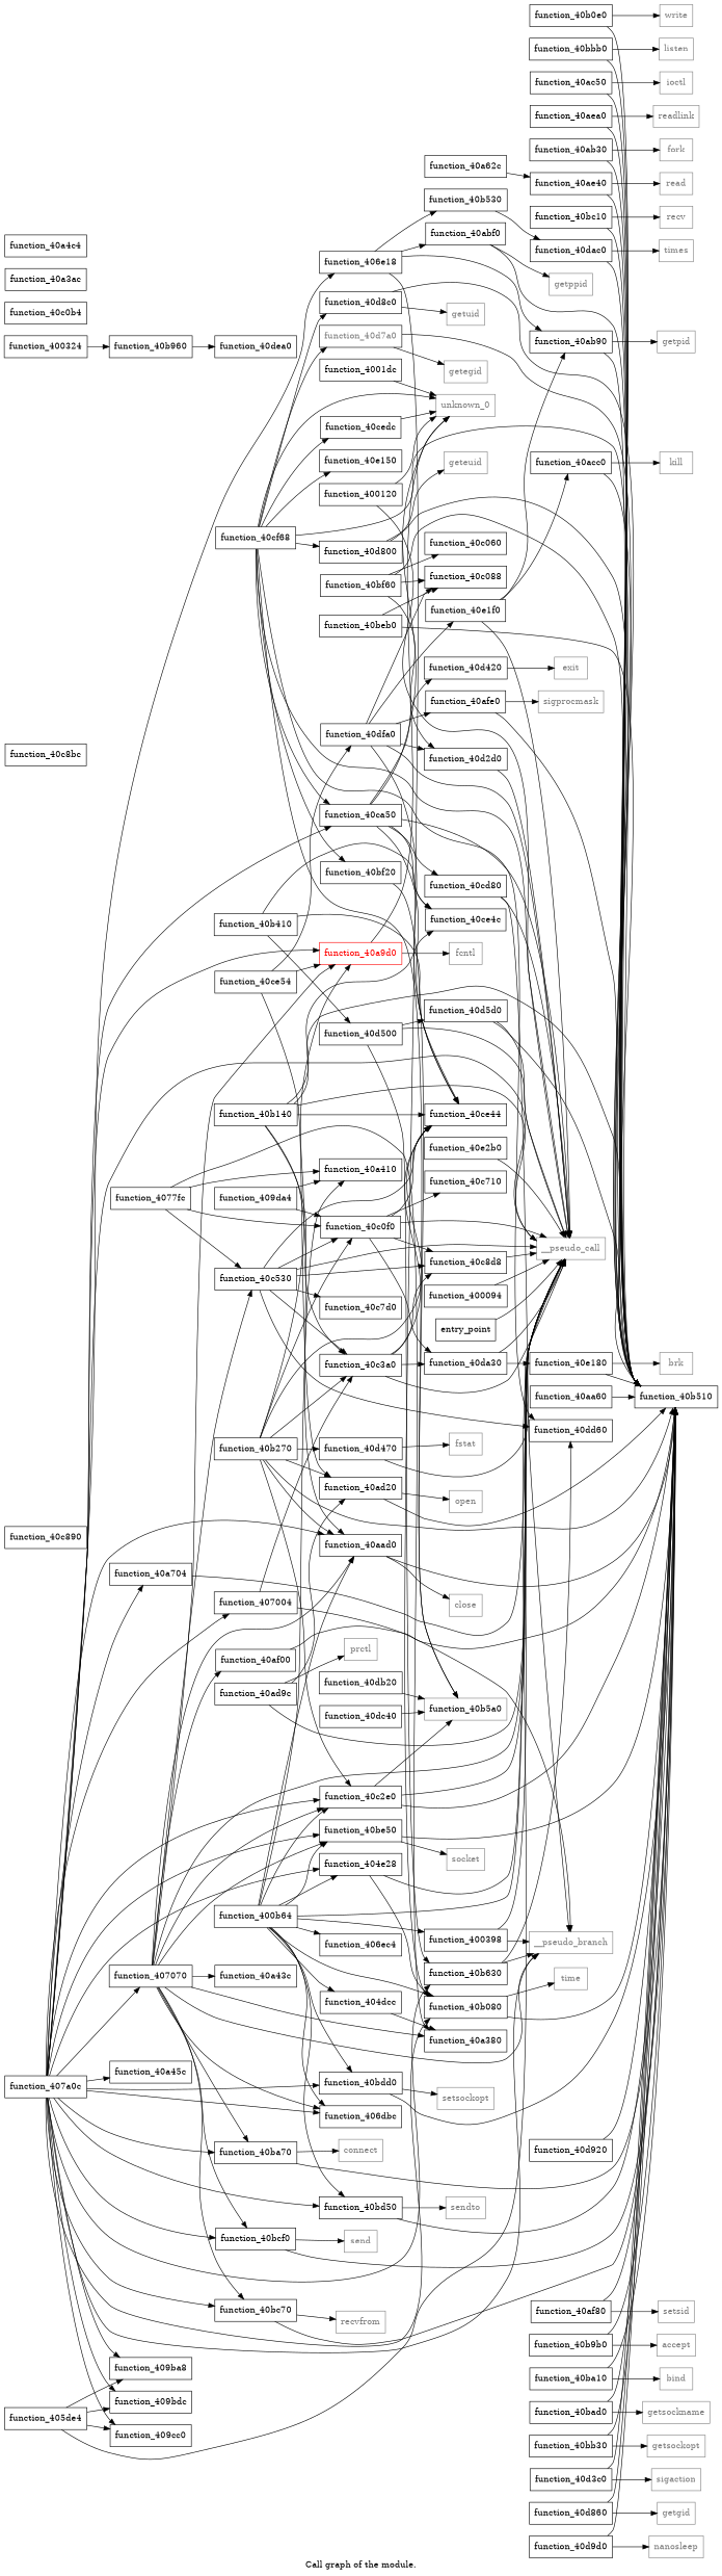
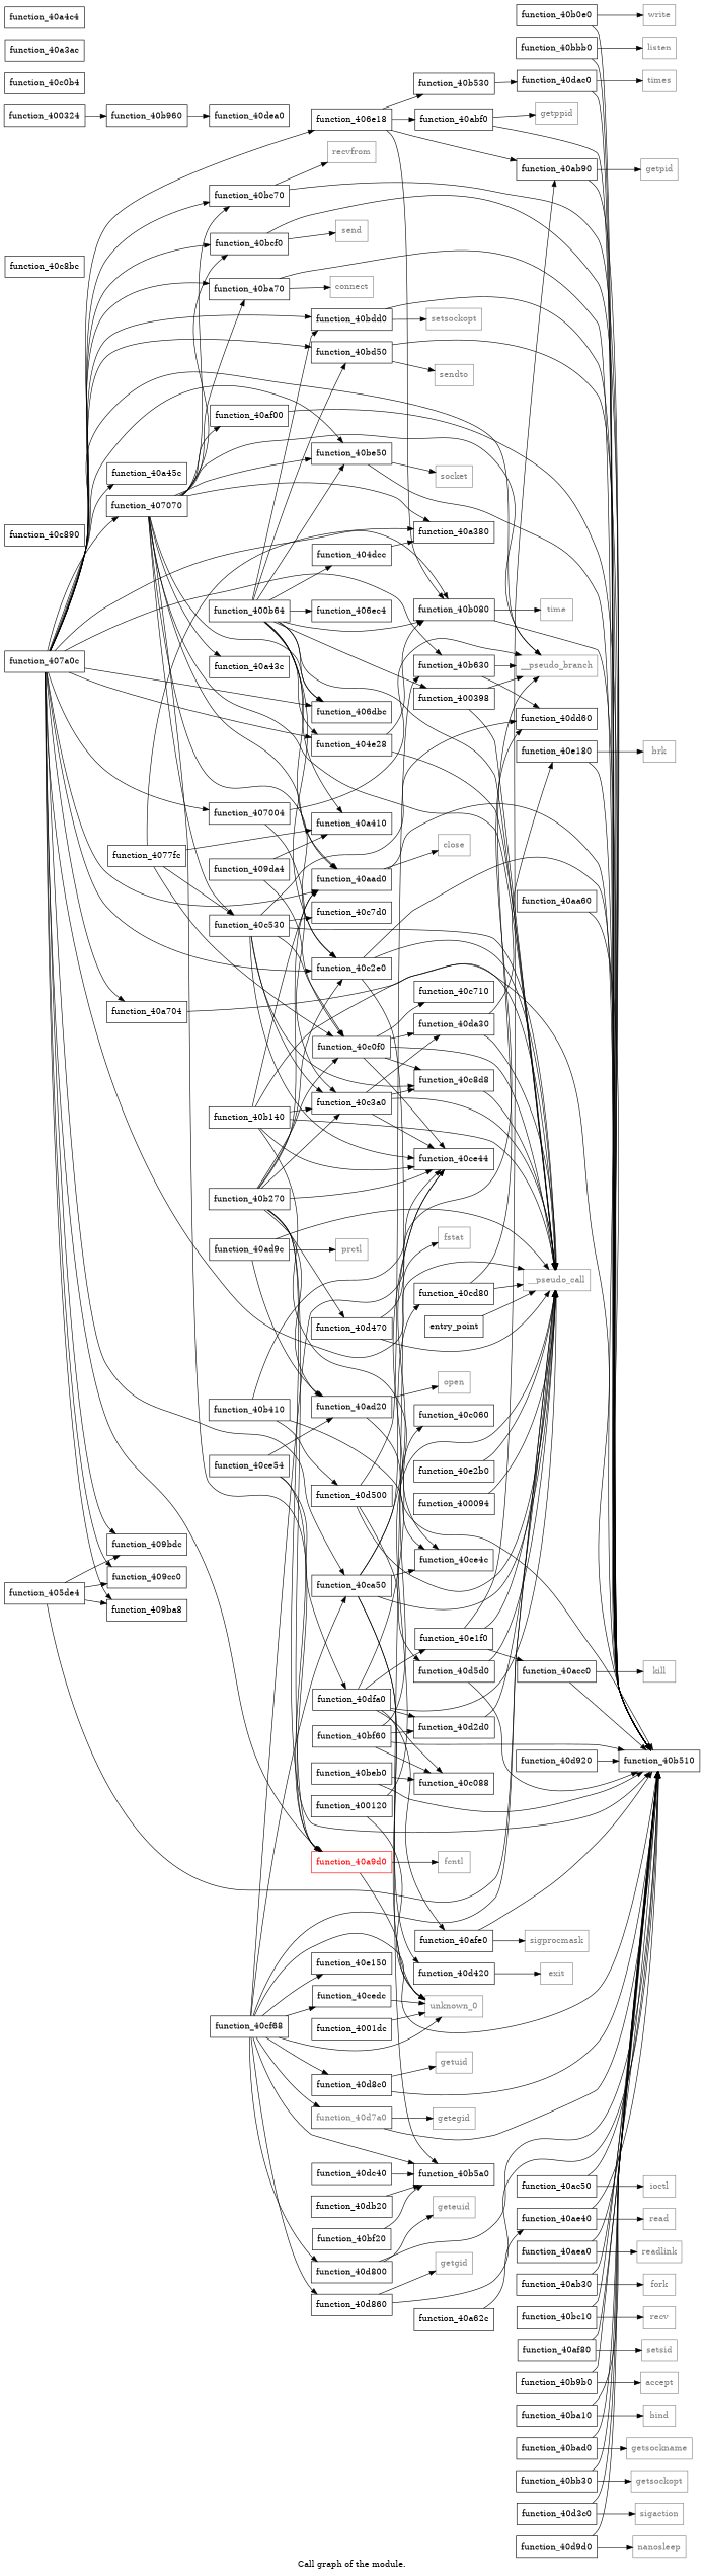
  digraph {
    label="Call graph of the module."
    rankdir=LR
    node [shape=record]
    n1 [label="{function_40cd80}"]
    n2 [color=gray50 fontcolor=gray50 label="{__pseudo_call}"]
    n3 [color=gray50 fontcolor=gray50 label="{__pseudo_branch}"]
    n4 [label="{function_40b0e0}"]
    n5 [label="{function_40b510}"]
    n6 [color=gray50 fontcolor=gray50 label="{write}"]
    n7 [label="{function_40bbb0}"]
    n8 [color=gray50 fontcolor=gray50 label="{listen}"]
    n9 [label="{function_40abf0}"]
    n10 [color=gray50 fontcolor=gray50 label="{getppid}"]
    n11 [label="{function_40ac50}"]
    n12 [color=gray50 fontcolor=gray50 label="{ioctl}"]
-   n13 [label="{function_40b5a0}" color=gray50]
+   n13 [label="{function_40b5a0}"]
    n14 [label="{function_40c7d0}"]
    n15 [label="{function_40acc0}"]
    n16 [color=gray50 fontcolor=gray50 label="{kill}"]
    n17 [label="{function_40ad20}"]
    n18 [color=gray50 fontcolor=gray50 label="{open}"]
    n19 [label="{function_40ad9c}"]
    n20 [color=gray50 fontcolor=gray50 label="{prctl}"]
    n21 [label="{function_40ae40}"]
    n22 [color=gray50 fontcolor=gray50 label="{read}"]
    n23 [label="{function_40aea0}"]
    n24 [color=gray50 fontcolor=gray50 label="{readlink}"]
    n25 [label="{function_40af00}"]
    n26 [label="{function_40c890}"]
    n27 [color=red fontcolor=red label="{function_40a9d0}"]
    n28 [color=gray50 fontcolor=gray50 label="{unknown_0}"]
    n29 [color=gray50 fontcolor=gray50 label="{fcntl}"]
    n30 [label="{function_40ab30}"]
    n31 [color=gray50 fontcolor=gray50 label="{fork}"]
    n32 [label="{function_40ab90}"]
    n33 [color=gray50 fontcolor=gray50 label="{getpid}"]
    n34 [label="{function_40aa60}"]
    n35 [label="{function_40aad0}"]
    n36 [color=gray50 fontcolor=gray50 label="{close}"]
    n37 [label="{function_40c530}"]
    n38 [label="{function_40c8d8}"]
    n39 [label="{function_40c0f0}"]
    n40 [label="{function_40c3a0}"]
    n41 [label="{function_40ce44}"]
    n42 [label="{function_40dd60}"]
    n43 [label="{function_40c710}"]
    n44 [label="{function_40da30}"]
    n45 [label="{function_40bc10}"]
    n46 [color=gray50 fontcolor=gray50 label="{recv}"]
    n47 [label="{function_40bdd0}"]
    n48 [color=gray50 fontcolor=gray50 label="{setsockopt}"]
    n49 [label="{function_40b630}"]
    n50 [label="{function_40af80}"]
    n51 [color=gray50 fontcolor=gray50 label="{setsid}"]
    n52 [label="{function_40b140}"]
    n53 [label="{function_40ce4c}"]
    n54 [label="{function_40bc70}"]
    n55 [color=gray50 fontcolor=gray50 label="{recvfrom}"]
    n56 [label="{function_40b270}"]
    n57 [label="{function_40c2e0}"]
    n58 [label="{function_40d470}"]
    n59 [color=gray50 fontcolor=gray50 label="{fstat}"]
    n60 [label="{function_40c8bc}"]
    n61 [label="{function_40be50}"]
    n62 [color=gray50 fontcolor=gray50 label="{socket}"]
    n63 [label="{function_40b960}"]
    n64 [label="{function_40dea0}"]
    n65 [label="{function_40beb0}"]
    n66 [label="{function_40c088}"]
    n67 [label="{function_40afe0}"]
    n68 [color=gray50 fontcolor=gray50 label="{sigprocmask}"]
    n69 [label="{function_40bcf0}"]
    n70 [color=gray50 fontcolor=gray50 label="{send}"]
    n71 [label="{function_40b410}"]
    n72 [label="{function_40d500}"]
    n73 [label="{function_40d5d0}"]
    n74 [label="{function_40bf20}"]
    n75 [label="{function_40b9b0}"]
    n76 [color=gray50 fontcolor=gray50 label="{accept}"]
    n77 [label="{function_40bd50}"]
    n78 [color=gray50 fontcolor=gray50 label="{sendto}"]
    n79 [label="{function_40b080}"]
    n80 [color=gray50 fontcolor=gray50 label="{time}"]
    n81 [label="{function_40b530}"]
    n82 [label="{function_40dac0}"]
    n83 [color=gray50 fontcolor=gray50 label="{times}"]
    n84 [label="{function_40bf60}"]
    n85 [label="{function_40c060}"]
    n86 [label="{function_40d2d0}"]
    n87 [label="{function_40ba10}"]
    n88 [color=gray50 fontcolor=gray50 label="{bind}"]
    n89 [label="{function_40ba70}"]
    n90 [color=gray50 fontcolor=gray50 label="{connect}"]
    n91 [label="{function_40c0b4}"]
    n92 [label="{function_40e180}"]
    n93 [label="{function_40bad0}"]
    n94 [color=gray50 fontcolor=gray50 label="{getsockname}"]
    n95 [label="{function_40ca50}"]
    n96 [label="{function_40d420}"]
    n97 [color=gray50 fontcolor=gray50 label="{exit}"]
    n98 [label="{function_40bb30}"]
    n99 [color=gray50 fontcolor=gray50 label="{getsockopt}"]
    n100 [label="{function_40d3c0}"]
    n101 [color=gray50 fontcolor=gray50 label="{sigaction}"]
    n102 [label="{function_40cedc}"]
    n103 [label="{function_40cf68}"]
    n104 [fontcolor=gray50 label="{function_40d7a0}"]
    n105 [label="{function_40d800}"]
    n106 [label="{function_40d860}"]
    n107 [label="{function_40d8c0}"]
    n108 [label="{function_40e150}"]
    n109 [color=gray50 fontcolor=gray50 label="{getegid}"]
    n110 [color=gray50 fontcolor=gray50 label="{geteuid}"]
    n111 [color=gray50 fontcolor=gray50 label="{getgid}"]
    n112 [color=gray50 fontcolor=gray50 label="{getuid}"]
    n113 [label="{function_40ce54}"]
    n114 [label="{function_40dfa0}"]
    n115 [label="{function_40e1f0}"]
    n116 [color=gray50 fontcolor=gray50 label="{nanosleep}"]
    n117 [color=gray50 fontcolor=gray50 label="{brk}"]
    n118 [label="{function_40d920}"]
    n119 [label="{function_40d9d0}"]
    n120 [label="{function_40db20}"]
    n121 [label="{function_40dc40}"]
    n122 [label="{function_40e2b0}"]
    n123 [label="{function_400094}"]
    n124 [label="{function_400120}"]
    n125 [label="{function_4001dc}"]
    n126 [label="{entry_point}"]
    n127 [label="{function_400324}"]
    n128 [label="{function_400398}"]
    n129 [label="{function_400b64}"]
    n130 [label="{function_404dcc}"]
    n131 [label="{function_404e28}"]
    n132 [label="{function_406dbc}"]
    n133 [label="{function_406ec4}"]
    n134 [label="{function_40a410}"]
    n135 [label="{function_40a380}"]
    n136 [label="{function_405de4}"]
    n137 [label="{function_409ba8}"]
    n138 [label="{function_409bdc}"]
    n139 [label="{function_409cc0}"]
    n140 [label="{function_406e18}"]
    n141 [label="{function_407004}"]
    n142 [label="{function_407070}"]
    n143 [label="{function_40a43c}"]
    n144 [label="{function_4077fc}"]
    n145 [label="{function_407a0c}"]
    n146 [label="{function_40a45c}"]
    n147 [label="{function_40a704}"]
    n148 [label="{function_409da4}"]
    n149 [label="{function_40a3ac}"]
    n150 [label="{function_40a4c4}"]
    n151 [label="{function_40a62c}"]
    n1 -> n2
    n1 -> n3
    n4 -> n5
    n4 -> n6
    n7 -> n5
    n7 -> n8
    n9 -> n5
    n9 -> n10
    n11 -> n5
    n11 -> n12
    n15 -> n5
    n15 -> n16
    n17 -> n5
    n17 -> n18
    n19 -> n2
    n19 -> n17
    n19 -> n20
    n21 -> n5
    n21 -> n22
    n23 -> n5
    n23 -> n24
    n25 -> n5
    n27 -> n28
    n27 -> n29
    n30 -> n5
    n30 -> n31
    n32 -> n5
    n32 -> n33
    n34 -> n5
    n35 -> n5
    n35 -> n36
    n37 -> n2
    n37 -> n14
    n37 -> n38
    n37 -> n39
    n37 -> n40
    n37 -> n41
    n37 -> n42
    n38 -> n2
    n39 -> n2
    n39 -> n38
    n39 -> n41
    n39 -> n43
    n39 -> n44
    n40 -> n2
    n40 -> n38
    n40 -> n41
    n40 -> n44
    n44 -> n2
    n44 -> n92
    n45 -> n5
    n45 -> n46
    n47 -> n5
    n47 -> n48
    n49 -> n3
    n49 -> n42
    n50 -> n5
    n50 -> n51
    n52 -> n2
    n52 -> n5
    n52 -> n35
    n52 -> n40
    n52 -> n41
    n52 -> n53
    n54 -> n5
    n54 -> n55
    n56 -> n5
    n56 -> n17
    n56 -> n27
    n56 -> n35
    n56 -> n39
    n56 -> n40
    n56 -> n41
    n56 -> n57
    n56 -> n58
    n57 -> n2
    n57 -> n5
    n57 -> n13
    n58 -> n2
    n58 -> n59
    n61 -> n5
    n61 -> n62
    n63 -> n64
    n65 -> n5
    n65 -> n66
    n67 -> n5
    n67 -> n68
    n69 -> n5
    n69 -> n70
    n71 -> n41
    n71 -> n53
    n71 -> n72
    n72 -> n2
    n72 -> n49
    n72 -> n73
    n73 -> n2
    n73 -> n5
    n74 -> n13
    n75 -> n5
    n75 -> n76
    n77 -> n5
    n77 -> n78
    n79 -> n5
    n79 -> n80
    n81 -> n82
    n82 -> n5
    n82 -> n83
    n84 -> n5
    n84 -> n66
    n84 -> n85
    n84 -> n86
    n86 -> n2
    n87 -> n5
    n87 -> n88
    n89 -> n5
    n89 -> n90
    n92 -> n5
    n92 -> n117
    n93 -> n5
    n93 -> n94
    n95 -> n1
    n95 -> n2
    n95 -> n28
    n95 -> n41
    n95 -> n53
    n95 -> n96
    n96 -> n97
    n98 -> n5
    n98 -> n99
    n100 -> n5
    n100 -> n101
    n102 -> n28
    n103 -> n2
    n103 -> n5
    n103 -> n13
    n103 -> n28
    n103 -> n42
    n103 -> n95
    n103 -> n102
    n103 -> n104
    n103 -> n105
-   n103 -> n74
+   n103 -> n106
    n103 -> n107
    n103 -> n108
    n104 -> n5
    n104 -> n109
    n105 -> n5
    n105 -> n110
    n106 -> n5
    n106 -> n111
    n107 -> n5
    n107 -> n112
    n113 -> n17
    n113 -> n27
    n113 -> n114
    n114 -> n2
    n114 -> n41
    n114 -> n66
    n114 -> n67
    n114 -> n86
    n114 -> n115
    n115 -> n2
    n115 -> n15
    n115 -> n32
    n118 -> n5
    n119 -> n5
    n119 -> n116
    n120 -> n13
    n121 -> n13
    n122 -> n2
    n123 -> n2
    n124 -> n2
    n124 -> n28
    n125 -> n28
    n126 -> n2
    n127 -> n63
    n128 -> n2
    n128 -> n3
    n129 -> n2
    n129 -> n35
    n129 -> n47
    n129 -> n57
    n129 -> n61
    n129 -> n77
    n129 -> n79
    n129 -> n128
    n129 -> n130
    n129 -> n131
    n129 -> n132
    n129 -> n133
    n129 -> n134
    n130 -> n135
    n131 -> n2
    n131 -> n79
    n136 -> n2
    n136 -> n137
    n136 -> n138
    n136 -> n139
    n140 -> n9
    n140 -> n32
    n140 -> n79
    n140 -> n81
    n141 -> n3
    n141 -> n40
    n142 -> n2
    n142 -> n3
    n142 -> n25
    n142 -> n27
    n142 -> n35
    n142 -> n37
    n142 -> n54
    n142 -> n57
    n142 -> n61
    n142 -> n69
    n142 -> n89
    n142 -> n132
    n142 -> n135
    n142 -> n143
    n144 -> n37
    n144 -> n39
    n144 -> n134
    n144 -> n135
    n145 -> n2
    n145 -> n3
    n145 -> n27
    n145 -> n35
    n145 -> n47
    n145 -> n49
    n145 -> n54
    n145 -> n57
    n145 -> n61
    n145 -> n69
    n145 -> n77
    n145 -> n79
    n145 -> n89
    n145 -> n95
    n145 -> n131
    n145 -> n132
    n145 -> n137
    n145 -> n138
    n145 -> n139
    n145 -> n140
    n145 -> n141
    n145 -> n142
    n145 -> n146
    n145 -> n147
    n147 -> n2
    n148 -> n39
    n148 -> n134
    n151 -> n21
  }
